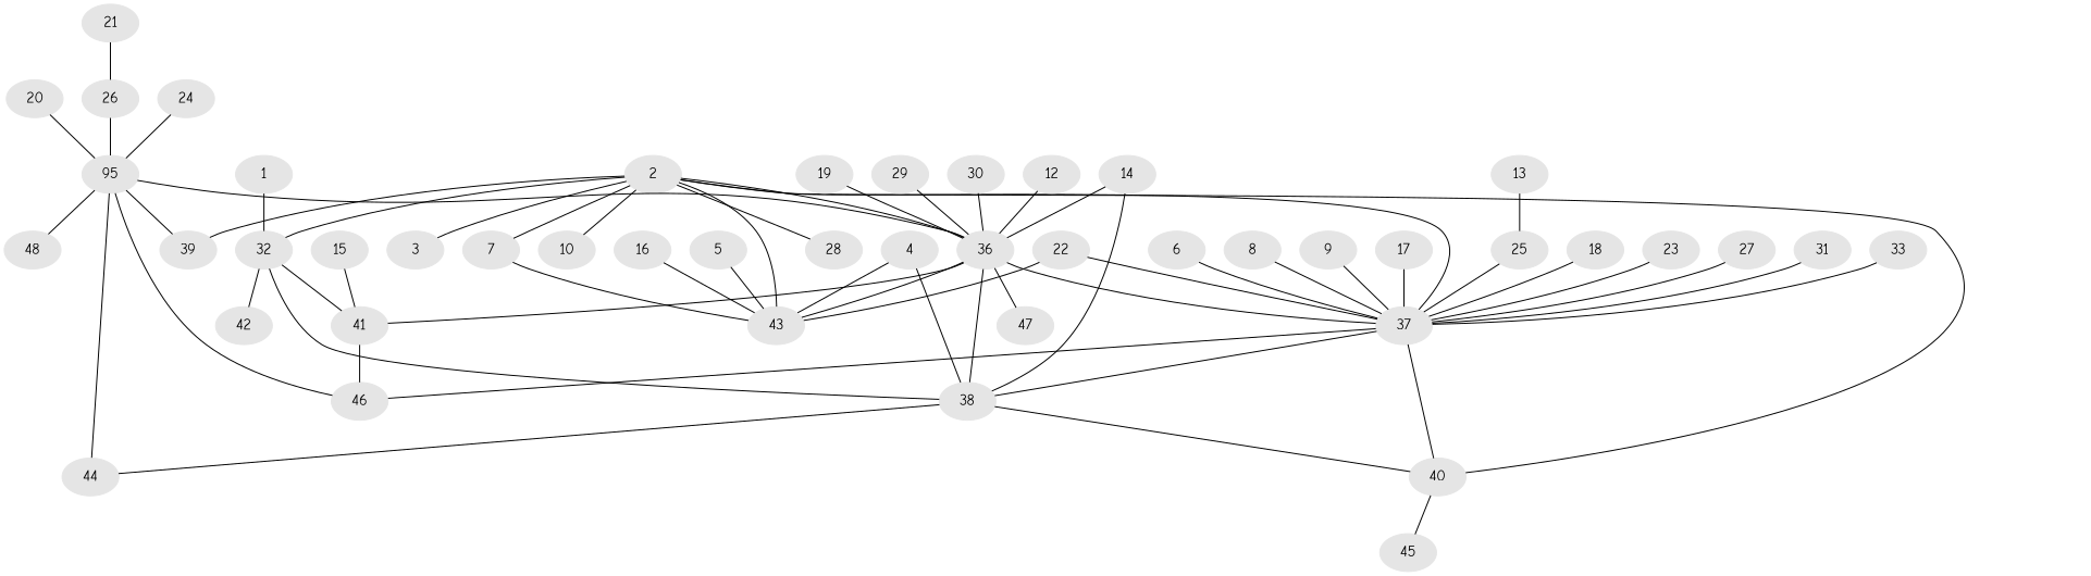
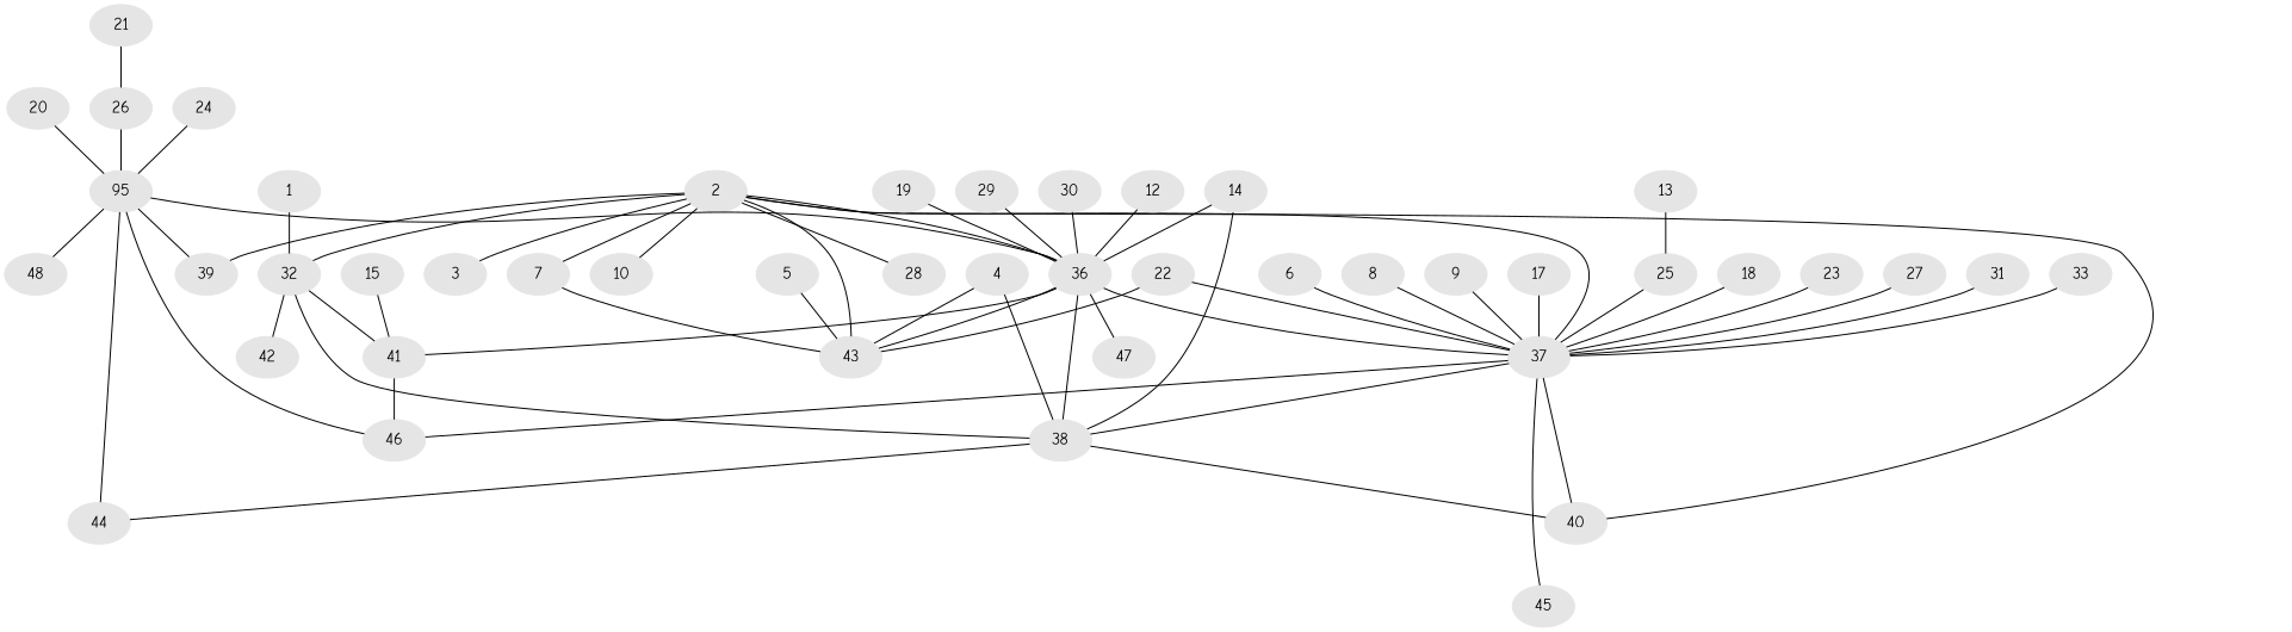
  graph {
    fontname="Comic Neue"
    node [color=gray90 fontname="Comic Neue" style=filled]
    edge [fontname="Comic Neue" weight=1.0]
    1
    32
    38
    41
    42
    2
    3
    7
    10
    28
    36
    37
    39
    40
    43
    47
    46
    45
    4
    44
    5
    6
    8
    9
    12
    13
    25
    14
    15
-   16
    17
    18
    19
    n34 [label=95]
    20
    48
    21
    26
    22
    23
    24
    27
    29
    30
    31
    33
    1 -- 32
    32 -- 38
    32 -- 41
    32 -- 42
    38 -- 40
    38 -- 44
    41 -- 46
    2 -- 32
    2 -- 3
    2 -- 7 [weight=2.0]
    2 -- 10
    2 -- 28
    2 -- 36 [weight=2.0]
    2 -- 37
    2 -- 39
    2 -- 40
    2 -- 43
    7 -- 43
    36 -- 38
    36 -- 41
    36 -- 37 [weight=2.0]
    36 -- 43
    36 -- 47
    37 -- 38
    37 -- 40
    37 -- 46
-   40 -- 45
+   37 -- 45
    4 -- 38
    4 -- 43
    5 -- 43
    6 -- 37
    8 -- 37
    9 -- 37
    12 -- 36
    13 -- 25
    25 -- 37
    14 -- 38
    14 -- 36
    15 -- 41
-   16 -- 43
    17 -- 37
    18 -- 37
    19 -- 36
    n34 -- 36
    n34 -- 39
    n34 -- 46
    n34 -- 44 [weight=2.0]
    n34 -- 48
    20 -- n34
    21 -- 26
    26 -- n34
    22 -- 37
    22 -- 43
    23 -- 37
    24 -- n34
    27 -- 37 [weight=2.0]
    29 -- 36
    30 -- 36
    31 -- 37
    33 -- 37
  }
